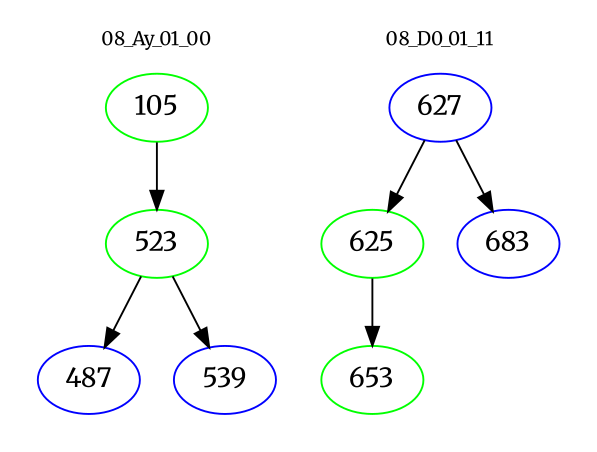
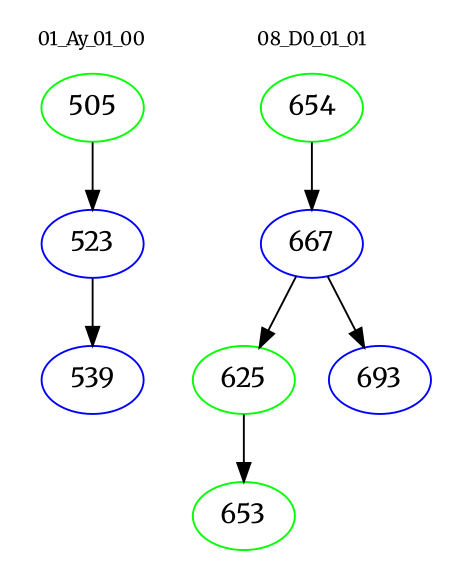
  digraph {
    fontname=Merriweather
    node [color=blue fontname=Merriweather]
    edge [color=black fontname=Merriweather]
-   n1 [color=green label=105]
-   n2 [color=green label=523]
-   n3 [label=487]
+   n1 [color=green label=505]
+   n2 [label=523]
    n4 [label=539]
-   n6 [label=627]
+   n5 [color=green label=654]
+   n6 [label=667]
    n7 [color=green label=625]
-   n8 [label=683]
+   n8 [label=693]
    n9 [color=green label=653]
    subgraph cluster_1 {
      color=white
      fontsize=10
-     label="08_Ay_01_00"
+     label="01_Ay_01_00"
      n1
      n2
-     n3
      n4
    }
    subgraph cluster_2 {
      color=white
      fontsize=10
-     label="08_D0_01_11"
+     label="08_D0_01_01"
+     n5
      n6
      n7
      n8
      n9
    }
    n1 -> n2
-   n2 -> n3
    n2 -> n4
+   n5 -> n6
    n6 -> n7
    n6 -> n8
    n7 -> n9
  }
